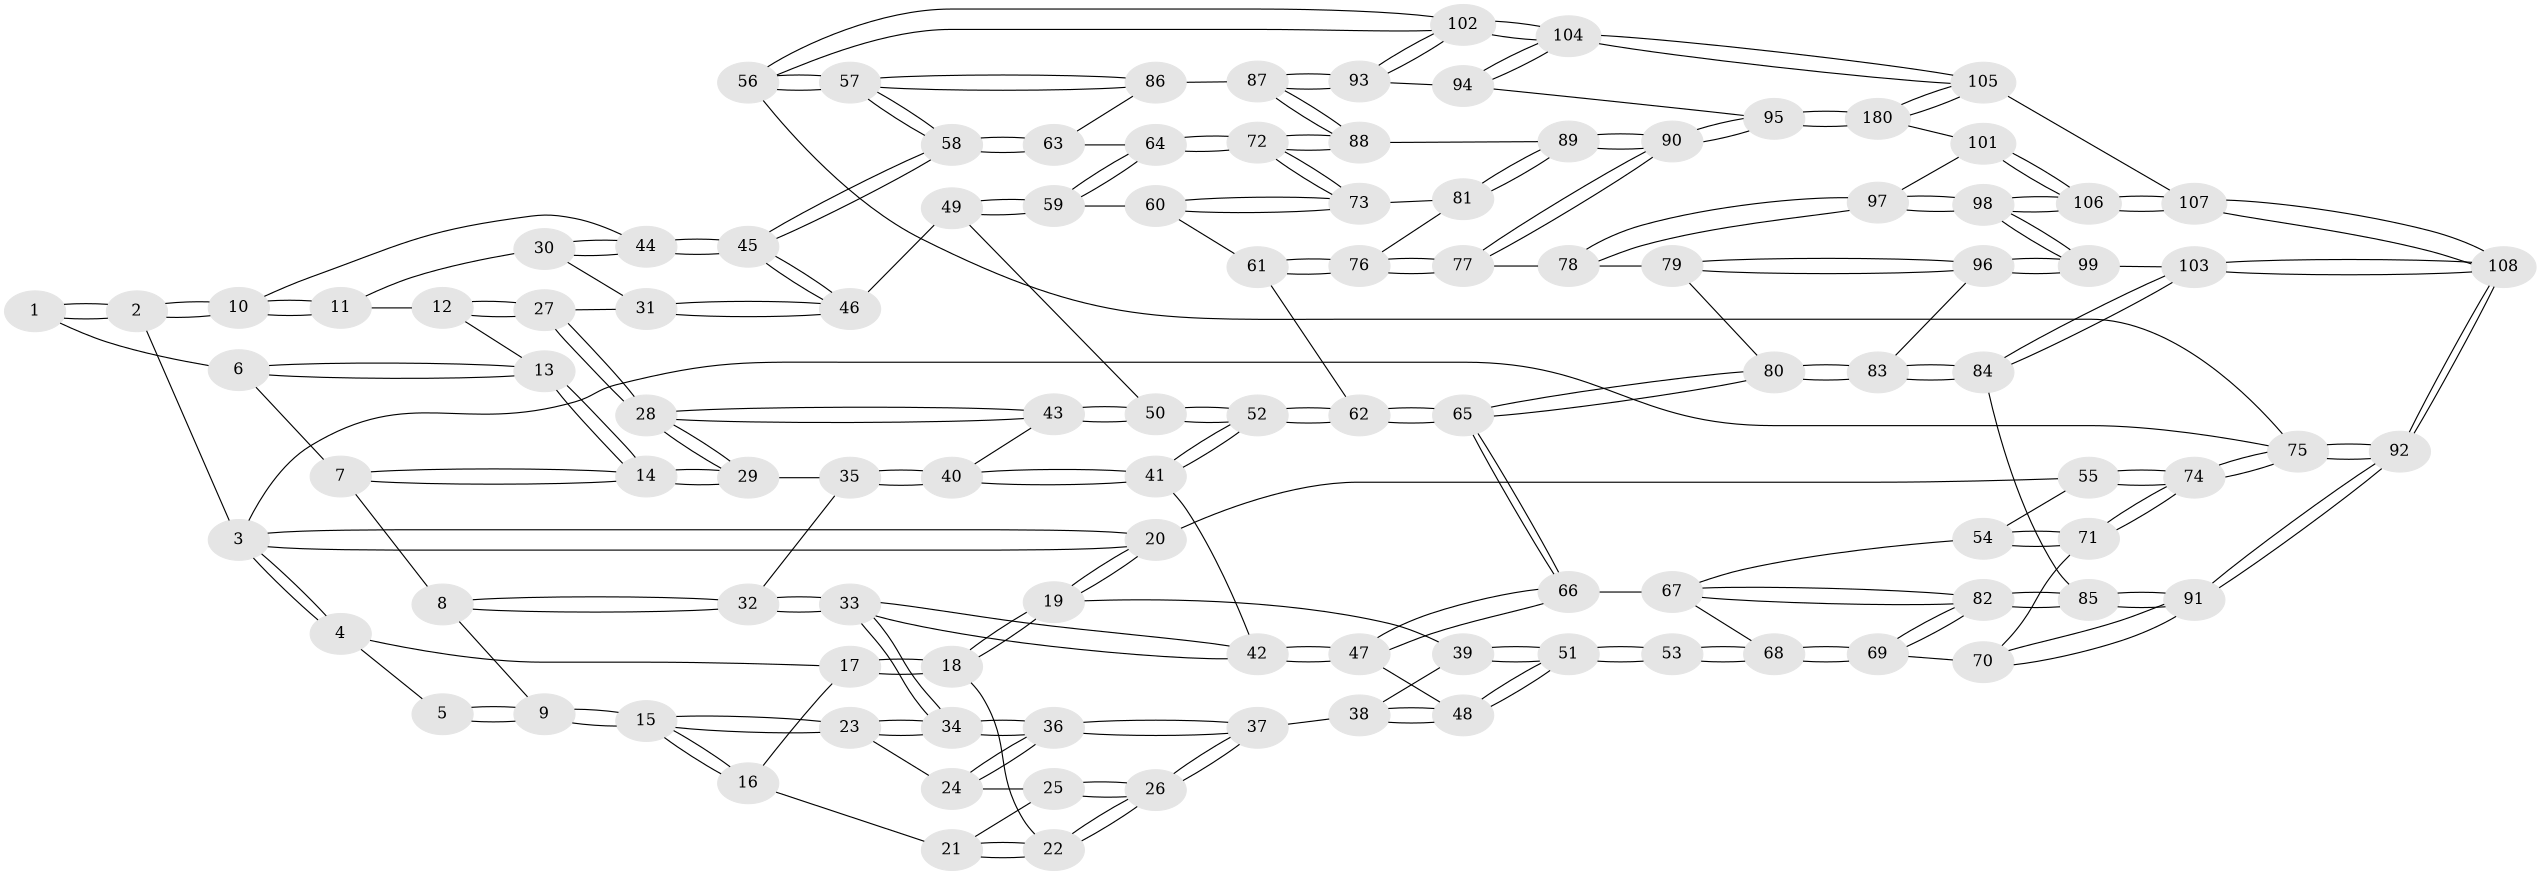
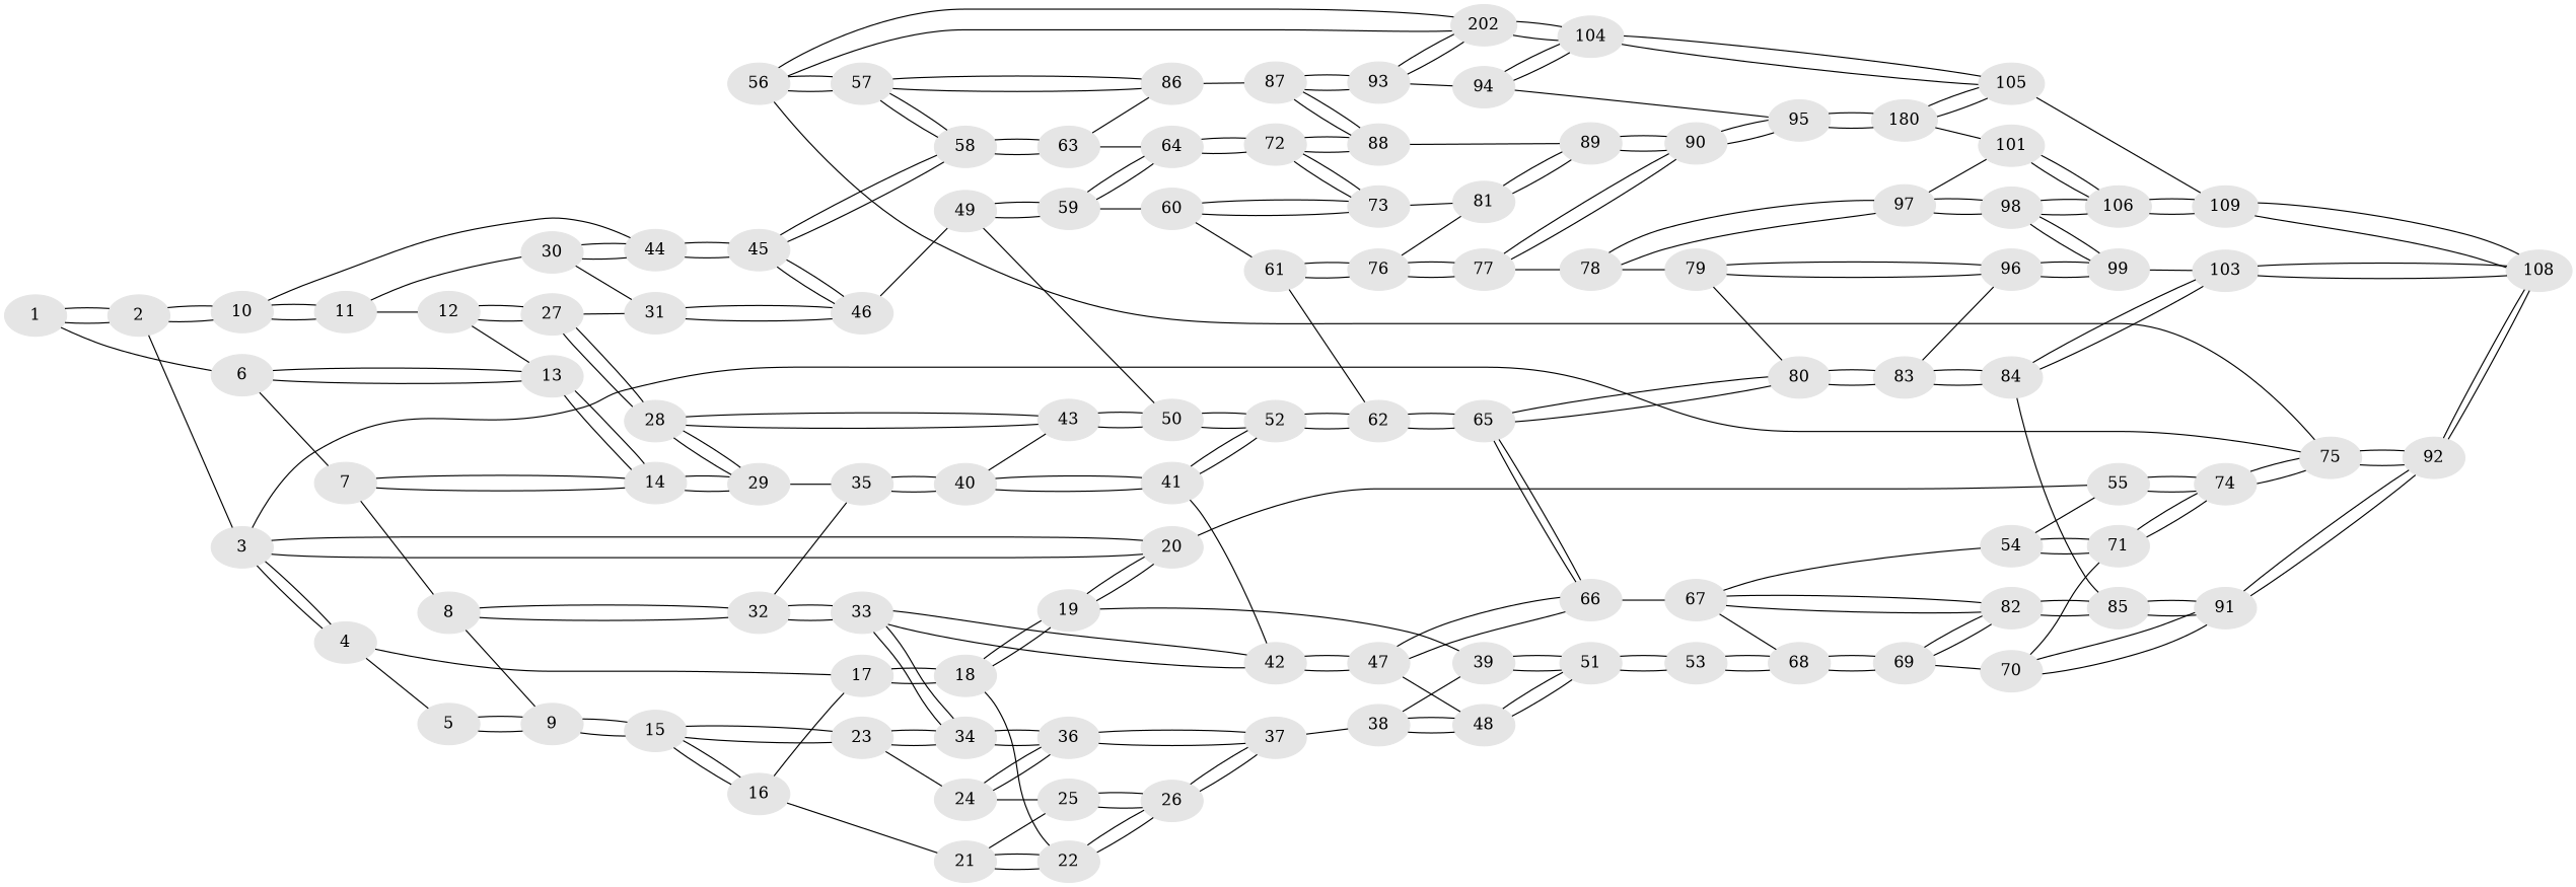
  graph {
    rankdir=LR
    node [color=gray90 style=filled]
    1
    2
    6
    3
    10
    7
    13
    4
    20
    75
    11
    44
    56
    57
-   102
+   102 [label=202]
    5
    17
    55
    92
    9
    18
    15
    8
    14
    32
    29
    35
    33
    16
    23
    12
    30
    45
    27
    31
    28
    21
    24
    34
    22
    25
    19
    39
    26
    51
    74
    37
    36
    38
    43
    46
    50
    40
    49
    42
    47
    41
    48
    53
    52
    62
    66
    58
    63
    59
    67
    60
    64
    68
    65
    54
    71
    69
    86
    104
    87
    61
    73
    72
    76
    81
    77
    80
    88
    83
    82
    85
    70
    91
    89
    108
    78
    90
    79
    97
    95
    96
    98
    101
    99
    84
    103
    93
    94
    n105 [label=180]
    105
    106
-   107
+   107 [label=109]
    1 -- 2
    1 -- 2
    1 -- 6
    2 -- 3
    2 -- 10
    2 -- 10
    6 -- 7
    6 -- 13
    6 -- 13
    3 -- 4
    3 -- 4
    3 -- 20
    3 -- 20
    3 -- 75
    10 -- 11
    10 -- 11
    10 -- 44
    7 -- 8
    7 -- 14
    7 -- 14
    13 -- 14
    13 -- 14
    4 -- 5
    4 -- 17
    20 -- 55
    75 -- 92
    75 -- 92
    11 -- 12
    11 -- 30
    44 -- 45
    44 -- 45
    56 -- 75
    56 -- 57
    56 -- 57
    56 -- 102
    56 -- 102
    57 -- 58
    57 -- 58
    57 -- 86
    57 -- 86
    102 -- 104
    102 -- 104
    5 -- 9
    5 -- 9
    17 -- 18
    17 -- 18
    55 -- 74
    55 -- 74
    92 -- 108
    92 -- 108
    9 -- 15
    9 -- 15
    18 -- 22
    18 -- 19
    18 -- 19
    15 -- 16
    15 -- 16
    15 -- 23
    15 -- 23
    8 -- 9
    8 -- 32
    8 -- 32
    14 -- 29
    14 -- 29
    32 -- 35
    32 -- 33
    32 -- 33
    29 -- 35
    35 -- 40
    35 -- 40
    33 -- 34
    33 -- 34
    33 -- 42
    33 -- 42
    16 -- 17
    16 -- 21
    23 -- 24
    23 -- 34
    23 -- 34
    12 -- 13
    12 -- 27
    12 -- 27
    30 -- 44
    30 -- 44
    30 -- 31
    45 -- 46
    45 -- 46
    45 -- 58
    45 -- 58
    27 -- 31
    27 -- 28
    27 -- 28
    31 -- 46
    31 -- 46
    28 -- 29
    28 -- 29
    28 -- 43
    28 -- 43
    21 -- 22
    21 -- 22
    21 -- 25
    24 -- 25
    24 -- 36
    24 -- 36
    34 -- 36
    34 -- 36
    22 -- 26
    22 -- 26
    25 -- 26
    25 -- 26
    19 -- 20
    19 -- 20
    19 -- 39
    39 -- 51
    39 -- 51
    26 -- 37
    26 -- 37
    51 -- 53
    51 -- 53
    74 -- 75
    74 -- 75
    37 -- 38
    36 -- 37
    36 -- 37
    38 -- 39
    38 -- 48
    38 -- 48
    43 -- 50
    43 -- 50
    46 -- 49
    50 -- 52
    50 -- 52
    40 -- 43
    40 -- 41
    40 -- 41
    49 -- 50
    49 -- 59
    49 -- 59
    42 -- 47
    42 -- 47
    47 -- 48
    47 -- 66
    47 -- 66
    41 -- 42
    41 -- 52
    41 -- 52
    48 -- 51
    48 -- 51
    53 -- 68
    53 -- 68
    52 -- 62
    52 -- 62
    62 -- 65
    62 -- 65
    66 -- 67
    58 -- 63
    58 -- 63
    63 -- 64
    63 -- 86
    59 -- 60
    59 -- 64
    59 -- 64
    67 -- 68
    67 -- 54
    67 -- 82
    67 -- 82
    60 -- 61
    60 -- 73
    60 -- 73
    64 -- 72
    64 -- 72
    68 -- 69
    68 -- 69
    65 -- 66
    65 -- 66
    65 -- 80
    65 -- 80
    54 -- 55
    54 -- 71
    54 -- 71
    71 -- 74
    71 -- 74
    69 -- 82
    69 -- 82
    69 -- 70
    86 -- 87
    104 -- 105
    104 -- 105
    87 -- 88
    87 -- 88
    87 -- 93
    87 -- 93
    61 -- 62
    61 -- 76
    61 -- 76
    73 -- 81
    72 -- 73
    72 -- 73
    72 -- 88
    72 -- 88
    76 -- 81
    76 -- 77
    76 -- 77
    81 -- 89
    81 -- 89
    77 -- 78
    77 -- 90
    77 -- 90
    80 -- 83
    80 -- 83
    88 -- 89
    83 -- 96
    83 -- 84
    83 -- 84
    82 -- 85
    82 -- 85
    85 -- 91
    85 -- 91
    70 -- 71
    70 -- 91
    70 -- 91
    91 -- 92
    91 -- 92
    89 -- 90
    89 -- 90
    78 -- 79
    78 -- 97
    78 -- 97
    90 -- 95
    90 -- 95
    79 -- 80
    79 -- 96
    79 -- 96
    97 -- 98
    97 -- 98
    97 -- 101
    95 -- n105
    95 -- n105
    96 -- 99
    96 -- 99
    98 -- 99
    98 -- 99
    98 -- 106
    98 -- 106
    101 -- 106
    101 -- 106
    99 -- 103
    84 -- 85
    84 -- 103
    84 -- 103
    103 -- 108
    103 -- 108
    93 -- 102
    93 -- 102
    93 -- 94
    94 -- 104
    94 -- 104
    94 -- 95
    n105 -- 101
    n105 -- 105
    n105 -- 105
    105 -- 107
    106 -- 107
    106 -- 107
    107 -- 108
    107 -- 108
  }
